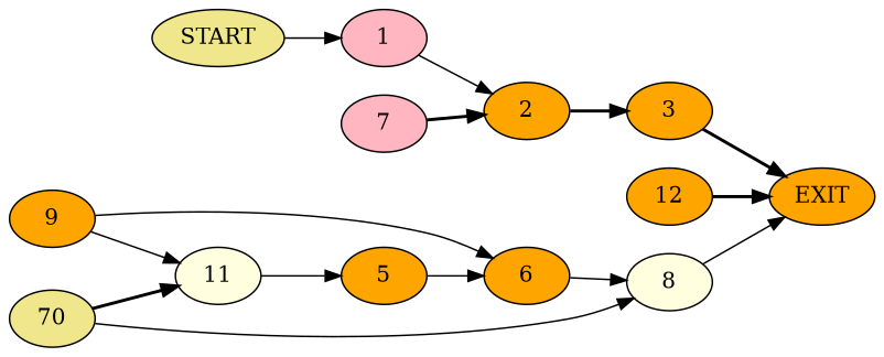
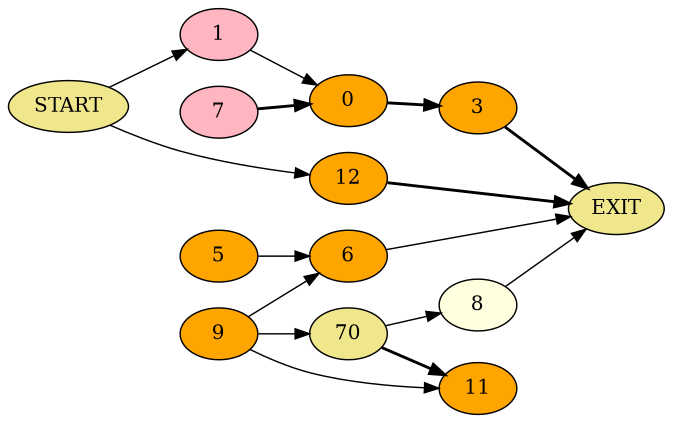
  digraph {
    rankdir=LR
    node [fillcolor=orange style=filled]
    edge [style=solid]
    n1 [fillcolor=khaki label=START]
    1 [fillcolor=lightpink]
    12
-   2
-   n5 [label=EXIT]
+   2 [label=0]
+   n5 [fillcolor=khaki label=EXIT]
    3
    5
    6
    8 [fillcolor=lightyellow]
    7 [fillcolor=lightpink]
    9
    n12 [fillcolor=khaki label=70]
-   11 [fillcolor=lightyellow]
+   11
    n1 -> 1
+   n1 -> 12
    1 -> 2
    12 -> n5 [style=bold]
    2 -> 3 [style=bold]
    3 -> n5 [style=bold]
    5 -> 6
-   6 -> 8
+   6 -> n5
    8 -> n5
    7 -> 2 [style=bold]
    9 -> 6
+   9 -> n12
    9 -> 11
    n12 -> 8
    n12 -> 11 [style=bold]
-   11 -> 5
  }
